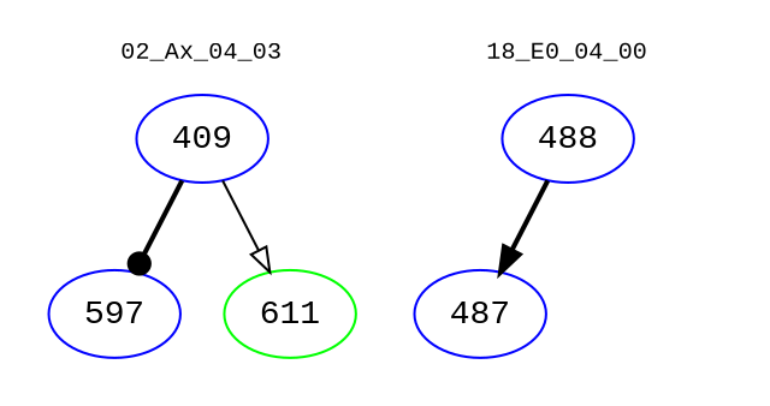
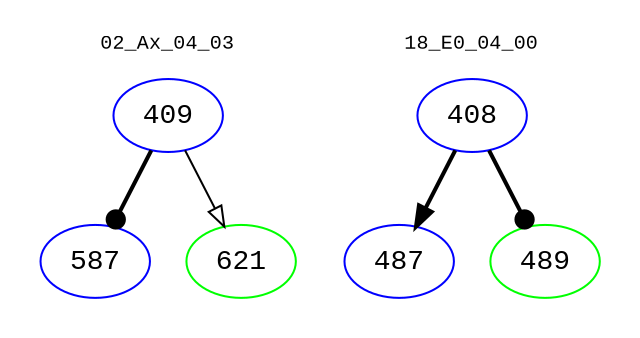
  digraph {
    fontname="Liberation Mono"
    node [color=blue fontname="Liberation Mono"]
    edge [arrowhead=dot color=black fontname="Liberation Mono" style=bold]
    n1 [label=409]
-   n2 [label=597]
-   n3 [color=green label=611]
-   n4 [label=488]
+   n2 [label=587]
+   n3 [color=green label=621]
+   n4 [label=408]
    n5 [label=487]
+   n6 [color=green label=489]
    subgraph cluster_1 {
      color=white
      fontsize=10
      label="02_Ax_04_03"
      n1
      n2
      n3
    }
    subgraph cluster_2 {
      color=white
      fontsize=10
      label="18_E0_04_00"
      n4
      n5
+     n6
    }
    n1 -> n2
    n1 -> n3 [arrowhead=onormal style=solid]
    n4 -> n5 [arrowhead=normal]
+   n4 -> n6
  }
